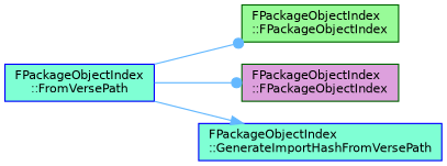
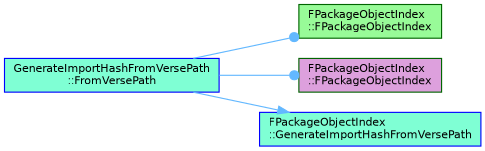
  digraph {
    rankdir=LR
    fontname="DejaVu Sans"
    node [color=blue fillcolor=aquamarine fontname="DejaVu Sans" fontsize=10 shape=box style=filled]
    edge [color=steelblue1 fontname="DejaVu Sans" fontsize=10 labelfontname=Helvetica labelfontsize=10 style=solid arrowhead=dot]
-   n1 [fontcolor=black height=0.2 label="FPackageObjectIndex\l::FromVersePath" width=0.4]
+   n1 [fontcolor=black height=0.2 label="GenerateImportHashFromVersePath\l::FromVersePath" width=0.4]
    n2 [color=darkgreen fillcolor=palegreen height=0.2 label="FPackageObjectIndex\l::FPackageObjectIndex" width=0.4]
    n3 [color=darkgreen fillcolor=plum height=0.2 label="FPackageObjectIndex\l::FPackageObjectIndex" width=0.4]
    n4 [height=0.2 label="FPackageObjectIndex\l::GenerateImportHashFromVersePath" width=0.4]
    n1 -> n2
    n1 -> n3
    n1 -> n4 [arrowhead=normal]
  }
